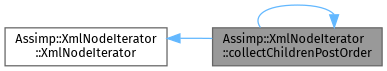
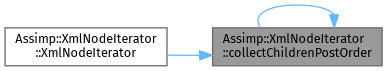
  digraph {
    rankdir=RL
    fontname="Fira Sans"
    node [fontname="Fira Sans" fontsize=10 shape=box style=filled]
    edge [color=steelblue1 dir=back fontname="Fira Sans" fontsize=10 labelfontname=Helvetica labelfontsize=10 style=solid]
    n1 [color=gray40 fillcolor=grey60 fontcolor=black height=0.2 label="Assimp::XmlNodeIterator\l::collectChildrenPostOrder" width=0.4]
    n2 [color=grey40 fillcolor=white height=0.2 label="Assimp::XmlNodeIterator\l::XmlNodeIterator" width=0.4]
    n1 -> n1
-   n2 -> n1
+   n1 -> n2
  }
